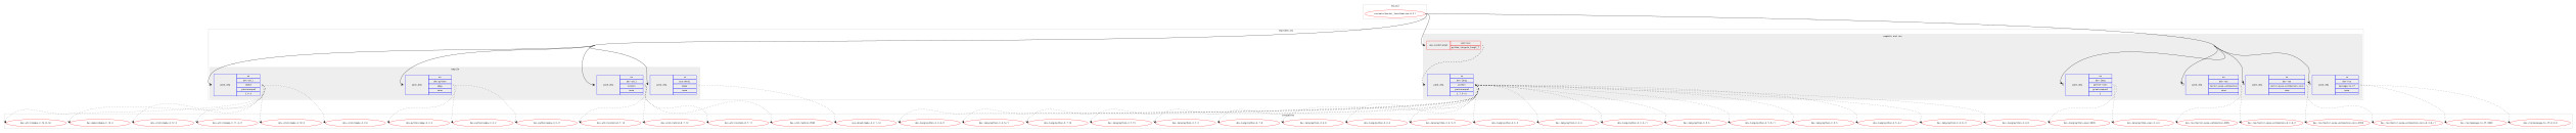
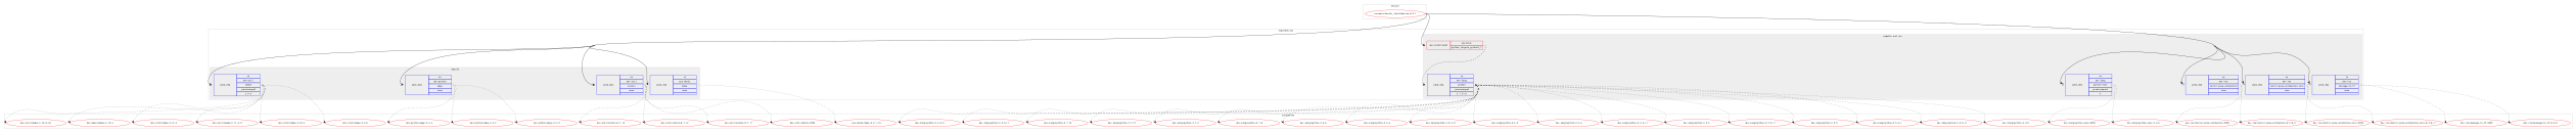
  digraph {
    compound=true
    concentrate=true
    fontname="Roboto Mono"
    fontsize=10
    newrank=true
    rankdir=TB
    ranksep=1.5
    node [color=red fontname="Roboto Mono" fontsize=10]
    edge [arrowhead=vee fontname="Roboto Mono" headport=w style=dotted tailport=e weight=100]
    n1 [label="ros-meta/hector_localization-0.2.1" width=4]
    n2 [color=blue label=<<TABLE BORDER="0" CELLBORDER="1" CELLSPACING="0" CELLPADDING="4" WIDTH="220"><TR><TD ROWSPAN="6" CELLPADDING="30">pack_dep</TD></TR><TR><TD WIDTH="110">no</TD></TR><TR><TD>dev-util</TD></TR><TR><TD>cmake</TD></TR><TR><TD>greaterequal</TD></TR><TR><TD>3.9.6</TD></TR></TABLE>> shape=none]
    n3 [color=blue label=<<TABLE BORDER="0" CELLBORDER="1" CELLSPACING="0" CELLPADDING="4" WIDTH="220"><TR><TD ROWSPAN="6" CELLPADDING="30">pack_dep</TD></TR><TR><TD WIDTH="110">no</TD></TR><TR><TD>dev-python</TD></TR><TR><TD>empy</TD></TR><TR><TD>none</TD></TR><TR><TD></TD></TR></TABLE>> shape=none]
    n4 [color=blue label=<<TABLE BORDER="0" CELLBORDER="1" CELLSPACING="0" CELLPADDING="4" WIDTH="220"><TR><TD ROWSPAN="6" CELLPADDING="30">pack_dep</TD></TR><TR><TD WIDTH="110">no</TD></TR><TR><TD>dev-util</TD></TR><TR><TD>catkin</TD></TR><TR><TD>none</TD></TR><TR><TD></TD></TR></TABLE>> shape=none]
    n5 [color=blue label=<<TABLE BORDER="0" CELLBORDER="1" CELLSPACING="0" CELLPADDING="4" WIDTH="220"><TR><TD ROWSPAN="6" CELLPADDING="30">pack_dep</TD></TR><TR><TD WIDTH="110">no</TD></TR><TR><TD>sys-devel</TD></TR><TR><TD>make</TD></TR><TR><TD>none</TD></TR><TR><TD></TD></TR></TABLE>> shape=none]
    n6 [color=blue label=<<TABLE BORDER="0" CELLBORDER="1" CELLSPACING="0" CELLPADDING="4" WIDTH="220"><TR><TD ROWSPAN="6" CELLPADDING="30">pack_dep</TD></TR><TR><TD WIDTH="110">no</TD></TR><TR><TD>dev-lang</TD></TR><TR><TD>python</TD></TR><TR><TD>greaterequal</TD></TR><TR><TD>2.7.5-r2</TD></TR></TABLE>> shape=none]
-   n7 [label=<<TABLE BORDER="0" CELLBORDER="1" CELLSPACING="0" CELLPADDING="4"><TR><TD ROWSPAN="3" CELLPADDING="10">use_conditional</TD></TR><TR><TD>positive</TD></TR><TR><TD>python_targets_lang2_7</TD></TR></TABLE>> shape=none]
+   n7 [label=<<TABLE BORDER="0" CELLBORDER="1" CELLSPACING="0" CELLPADDING="4"><TR><TD ROWSPAN="3" CELLPADDING="10">use_conditional</TD></TR><TR><TD>positive</TD></TR><TR><TD>python_targets_python2_7</TD></TR></TABLE>> shape=none]
    n8 [color=blue label=<<TABLE BORDER="0" CELLBORDER="1" CELLSPACING="0" CELLPADDING="4" WIDTH="220"><TR><TD ROWSPAN="6" CELLPADDING="30">pack_dep</TD></TR><TR><TD WIDTH="110">no</TD></TR><TR><TD>dev-lang</TD></TR><TR><TD>python-exec</TD></TR><TR><TD>greaterequal</TD></TR><TR><TD>2</TD></TR></TABLE>> shape=none]
    n9 [color=blue label=<<TABLE BORDER="0" CELLBORDER="1" CELLSPACING="0" CELLPADDING="4" WIDTH="220"><TR><TD ROWSPAN="6" CELLPADDING="30">pack_dep</TD></TR><TR><TD WIDTH="110">no</TD></TR><TR><TD>dev-ros</TD></TR><TR><TD>hector_pose_estimation</TD></TR><TR><TD>none</TD></TR><TR><TD></TD></TR></TABLE>> shape=none]
    n10 [color=blue label=<<TABLE BORDER="0" CELLBORDER="1" CELLSPACING="0" CELLPADDING="4" WIDTH="220"><TR><TD ROWSPAN="6" CELLPADDING="30">pack_dep</TD></TR><TR><TD WIDTH="110">no</TD></TR><TR><TD>dev-ros</TD></TR><TR><TD>hector_pose_estimation_core</TD></TR><TR><TD>none</TD></TR><TR><TD></TD></TR></TABLE>> shape=none]
    n11 [color=blue label=<<TABLE BORDER="0" CELLBORDER="1" CELLSPACING="0" CELLPADDING="4" WIDTH="220"><TR><TD ROWSPAN="6" CELLPADDING="30">pack_dep</TD></TR><TR><TD WIDTH="110">no</TD></TR><TR><TD>dev-ros</TD></TR><TR><TD>message_to_tf</TD></TR><TR><TD>none</TD></TR><TR><TD></TD></TR></TABLE>> shape=none]
    n12 [label="dev-python/empy-3.3-r1" width=4]
    n13 [label="dev-python/empy-3.3.2" width=4]
    n14 [label="dev-python/empy-3.3.3" width=4]
    n15 [label="dev-util/catkin-0.7.11" width=4]
    n16 [label="dev-util/catkin-0.7.12" width=4]
    n17 [label="dev-util/catkin-0.7.14" width=4]
    n18 [label="dev-util/catkin-9999" width=4]
    n19 [label="dev-util/cmake-3.10.3" width=4]
    n20 [label="dev-util/cmake-3.11.4-r1" width=4]
    n21 [label="dev-util/cmake-3.12.3" width=4]
    n22 [label="dev-make/cmake-3.13.4" width=4]
    n23 [label="dev-util/cmake-3.14.0_rc3" width=4]
    n24 [label="dev-util/cmake-3.9.6" width=4]
    n25 [label="sys-devel/make-4.2.1-r4" width=4]
    n26 [label="dev-lang/python-2.7.15" width=4]
    n27 [label="dev-lang/python-2.7.16" width=4]
    n28 [label="dev-lang/python-3.4.5-r1" width=4]
    n29 [label="dev-lang/python-3.4.6-r1" width=4]
    n30 [label="dev-lang/python-3.4.8" width=4]
    n31 [label="dev-lang/python-3.4.8-r1" width=4]
    n32 [label="dev-lang/python-3.5.4-r1" width=4]
    n33 [label="dev-lang/python-3.5.5" width=4]
    n34 [label="dev-lang/python-3.5.5-r1" width=4]
    n35 [label="dev-lang/python-3.5.6" width=4]
    n36 [label="dev-lang/python-3.6.3-r1" width=4]
    n37 [label="dev-lang/python-3.6.4" width=4]
    n38 [label="dev-lang/python-3.6.5" width=4]
    n39 [label="dev-lang/python-3.6.5-r1" width=4]
    n40 [label="dev-lang/python-3.6.6" width=4]
    n41 [label="dev-lang/python-3.6.8" width=4]
    n42 [label="dev-lang/python-6.7.0" width=4]
    n43 [label="dev-lang/python-3.7.2" width=4]
    n44 [label="dev-lang/python-exec-2.4.6" width=4]
    n45 [label="dev-lang/python-exec-9999" width=4]
    n46 [label="dev-ros/hector_pose_estimation-0.3.0-r1" width=4]
    n47 [label="dev-ros/hector_pose_estimation-9999" width=4]
    n48 [label="dev-ros/hector_pose_estimation_core-0.3.0-r1" width=4]
    n49 [label="dev-ros/hector_pose_estimation_core-9999" width=4]
    n50 [label="dev-ros/message_to_tf-0.3.0" width=4]
    n51 [label="dev-ros/message_to_tf-9999" width=4]
    subgraph cluster_1 {
      color=gray
      label=<<i>ebuild</i>>
      rank=same
      n1
    }
    subgraph cluster_2 {
      color=gray
      label=<<i>dependencies</i>>
      subgraph cluster_3 {
        color=gray
        fillcolor="#eeeeee"
        label=<<i>compile</i>>
        style=filled
        subgraph sub_4 {
          color=gray
          fillcolor="#eeeeee"
          label=<<i>compile</i>>
          style=filled
          n2
        }
        subgraph sub_5 {
          color=gray
          fillcolor="#eeeeee"
          label=<<i>compile</i>>
          style=filled
          n3
        }
        subgraph sub_6 {
          color=gray
          fillcolor="#eeeeee"
          label=<<i>compile</i>>
          style=filled
          n4
        }
        subgraph sub_7 {
          color=gray
          fillcolor="#eeeeee"
          label=<<i>compile</i>>
          style=filled
          n5
        }
      }
      subgraph cluster_8 {
        color=gray
        fillcolor="#eeeeee"
        label=<<i>compile and run</i>>
        style=filled
        subgraph sub_9 {
          color=gray
          fillcolor="#eeeeee"
          label=<<i>compile and run</i>>
          style=filled
          n7
          subgraph sub_10 {
            color=gray
            fillcolor="#eeeeee"
            label=<<i>compile and run</i>>
            style=filled
            n6
          }
        }
        subgraph sub_11 {
          color=gray
          fillcolor="#eeeeee"
          label=<<i>compile and run</i>>
          style=filled
          n8
        }
        subgraph sub_12 {
          color=gray
          fillcolor="#eeeeee"
          label=<<i>compile and run</i>>
          style=filled
          n9
        }
        subgraph sub_13 {
          color=gray
          fillcolor="#eeeeee"
          label=<<i>compile and run</i>>
          style=filled
          n10
        }
        subgraph sub_14 {
          color=gray
          fillcolor="#eeeeee"
          label=<<i>compile and run</i>>
          style=filled
          n11
        }
      }
      subgraph cluster_15 {
        color=gray
        fillcolor="#eeeeee"
        label=<<i>run</i>>
        style=filled
      }
    }
    subgraph cluster_16 {
      color=gray
      label=<<i>candidates</i>>
      rank=same
      subgraph sub_17 {
        color=black
        label=<<i>candidates</i>>
        nodesep=1
        rank=same
        n12
        n13
        n14
      }
      subgraph sub_18 {
        color=black
        label=<<i>candidates</i>>
        nodesep=1
        rank=same
        n15
        n16
        n17
        n18
      }
      subgraph sub_19 {
        color=black
        label=<<i>candidates</i>>
        nodesep=1
        rank=same
        n19
        n20
        n21
        n22
        n23
        n24
      }
      subgraph sub_20 {
        color=black
        label=<<i>candidates</i>>
        nodesep=1
        rank=same
        n25
      }
      subgraph sub_21 {
        color=black
        label=<<i>candidates</i>>
        nodesep=1
        rank=same
        n26
        n27
        n28
        n29
        n30
        n31
        n32
        n33
        n34
        n35
        n36
        n37
        n38
        n39
        n40
        n41
        n42
        n43
      }
      subgraph sub_22 {
        color=black
        label=<<i>candidates</i>>
        nodesep=1
        rank=same
        n44
        n45
      }
      subgraph sub_23 {
        color=black
        label=<<i>candidates</i>>
        nodesep=1
        rank=same
        n46
        n47
      }
      subgraph sub_24 {
        color=black
        label=<<i>candidates</i>>
        nodesep=1
        rank=same
        n48
        n49
      }
      subgraph sub_25 {
        color=black
        label=<<i>candidates</i>>
        nodesep=1
        rank=same
        n50
        n51
      }
    }
    n1 -> n2 [style=solid weight=20]
    n1 -> n3 [style=solid weight=20]
    n1 -> n4 [style=solid weight=20]
    n1 -> n5 [style=solid weight=20]
    n1 -> n7 [style=solid weight=20]
    n1 -> n8 [arrowhead=odotvee style=solid weight=20]
    n1 -> n9 [arrowhead=odotvee style=solid weight=20]
    n1 -> n10 [arrowhead=odotvee style=solid weight=20]
    n1 -> n11 [arrowhead=odotvee style=solid weight=20]
    n2 -> n19
    n2 -> n20
    n2 -> n21
    n2 -> n22
    n2 -> n23
    n2 -> n24
    n3 -> n12
    n3 -> n13
    n3 -> n14
    n4 -> n15
    n4 -> n16
    n4 -> n17
    n4 -> n18
    n5 -> n25
    n6 -> n26
    n6 -> n27
    n6 -> n28
    n6 -> n29
    n6 -> n30
    n6 -> n31
    n6 -> n32
    n6 -> n33
    n6 -> n34
    n6 -> n35
    n6 -> n36
    n6 -> n37
    n6 -> n38
    n6 -> n39
    n6 -> n40
    n6 -> n41
    n6 -> n42
    n6 -> n43
    n7 -> n6 [style=dashed weight=20]
    n8 -> n44
    n8 -> n45
    n9 -> n46
    n9 -> n47
    n10 -> n48
    n10 -> n49
    n11 -> n50
    n11 -> n51
  }
